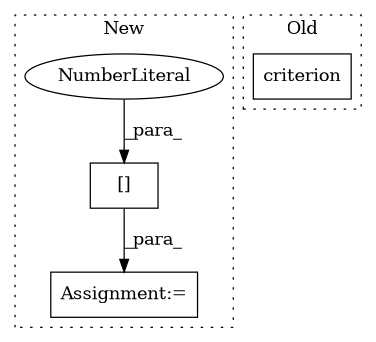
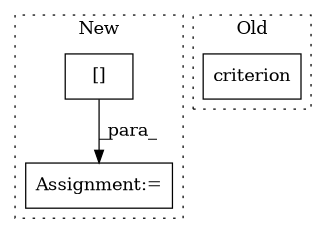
  digraph {
    node [l=1 shape=box]
    n1 [a=2 l="19,1" label="[]" s="3201,3221"]
-   n2 [a=34 label=NumberLiteral s=3220 shape=ellipse]
    n3 [a=7 label="Assignment:=" s=3200]
    n4 [a=32 l="10,1" label=criterion s="3026,3067"]
    subgraph cluster_1 {
      label=New
      style=dotted
      n1
-     n2
      n3
    }
    subgraph cluster_2 {
      label=Old
      style=dotted
      n4
    }
    n1 -> n3 [label=_para_]
-   n2 -> n1 [label=_para_]
  }
